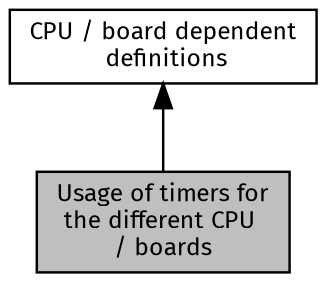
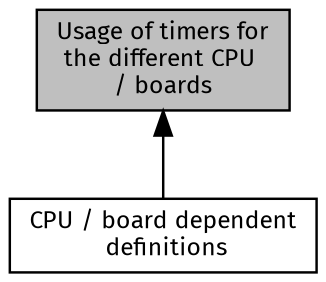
  digraph {
    rankdir=TB
    fontname="Fira Sans"
    node [color=black fontname="Fira Sans" fontsize=10 shape=box style=filled]
    n1 [fillcolor=white height=0.2 label="CPU / board dependent\l definitions" width=0.4]
    n2 [fillcolor=grey75 fontcolor=black height=0.2 label="Usage of timers for\l the different CPU \l/ boards" width=0.4]
-   n1 -> n2 [dir=back fontname="Fira Sans" fontsize=10 labelfontname=Helvetica labelfontsize=10 shape=plaintext style=solid]
+   n2 -> n1 [dir=back fontname="Fira Sans" fontsize=10 labelfontname=Helvetica labelfontsize=10 shape=plaintext style=solid]
  }
